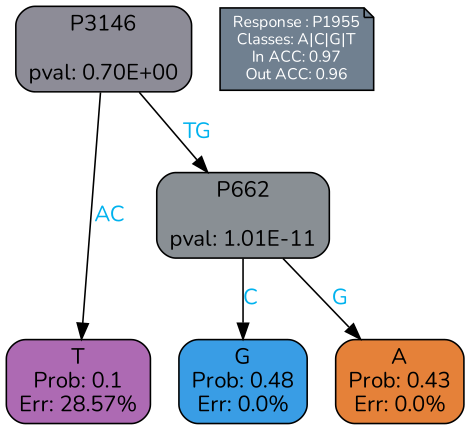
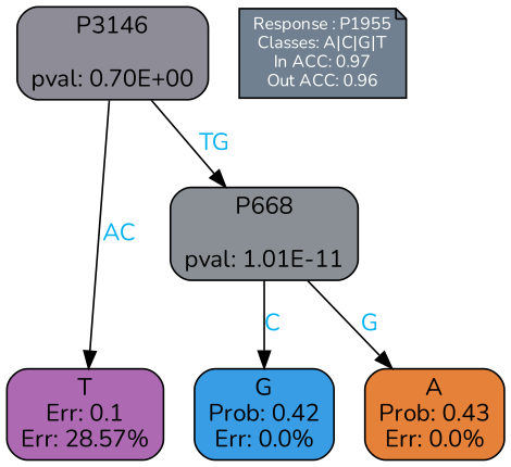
  digraph {
    fontname=Nunito
    ranksep=equally
    splines=polylines
    node [color=black fontname=Nunito shape=box style="filled, rounded"]
    edge [fontcolor=deepskyblue2 fontname=Nunito]
-   n1 [fillcolor="#ad6ab3" label="T\nProb: 0.1\nErr: 28.57%"]
-   n2 [fillcolor="#399de5" label="G\nProb: 0.48\nErr: 0.0%"]
+   n1 [fillcolor="#ad6ab3" label="T\nErr: 0.1\nErr: 28.57%"]
+   n2 [fillcolor="#399de5" label="G\nProb: 0.42\nErr: 0.0%"]
    n3 [fillcolor="#e58139" label="A\nProb: 0.43\nErr: 0.0%"]
    n4 [align=left fillcolor=slategray fontcolor=white fontsize=10 label="Response : P1955\nClasses: A|C|G|T\nIn ACC: 0.97\nOut ACC: 0.96\n" shape=note style=filled]
    n5 [fillcolor="#8d8c97" label="P3146\n\npval: 0.70E+00"]
-   n6 [fillcolor="#898f94" label="P662\n\npval: 1.01E-11"]
+   n6 [fillcolor="#898f94" label="P668\n\npval: 1.01E-11"]
    subgraph sub_1 {
      rank=same
      n1
      n2
      n3
    }
    subgraph sub_2 {
      rank=same
      n4
      n5
    }
    n5 -> n1 [label=AC]
    n5 -> n6 [label=TG]
    n6 -> n2 [label=C]
    n6 -> n3 [label=G]
  }
